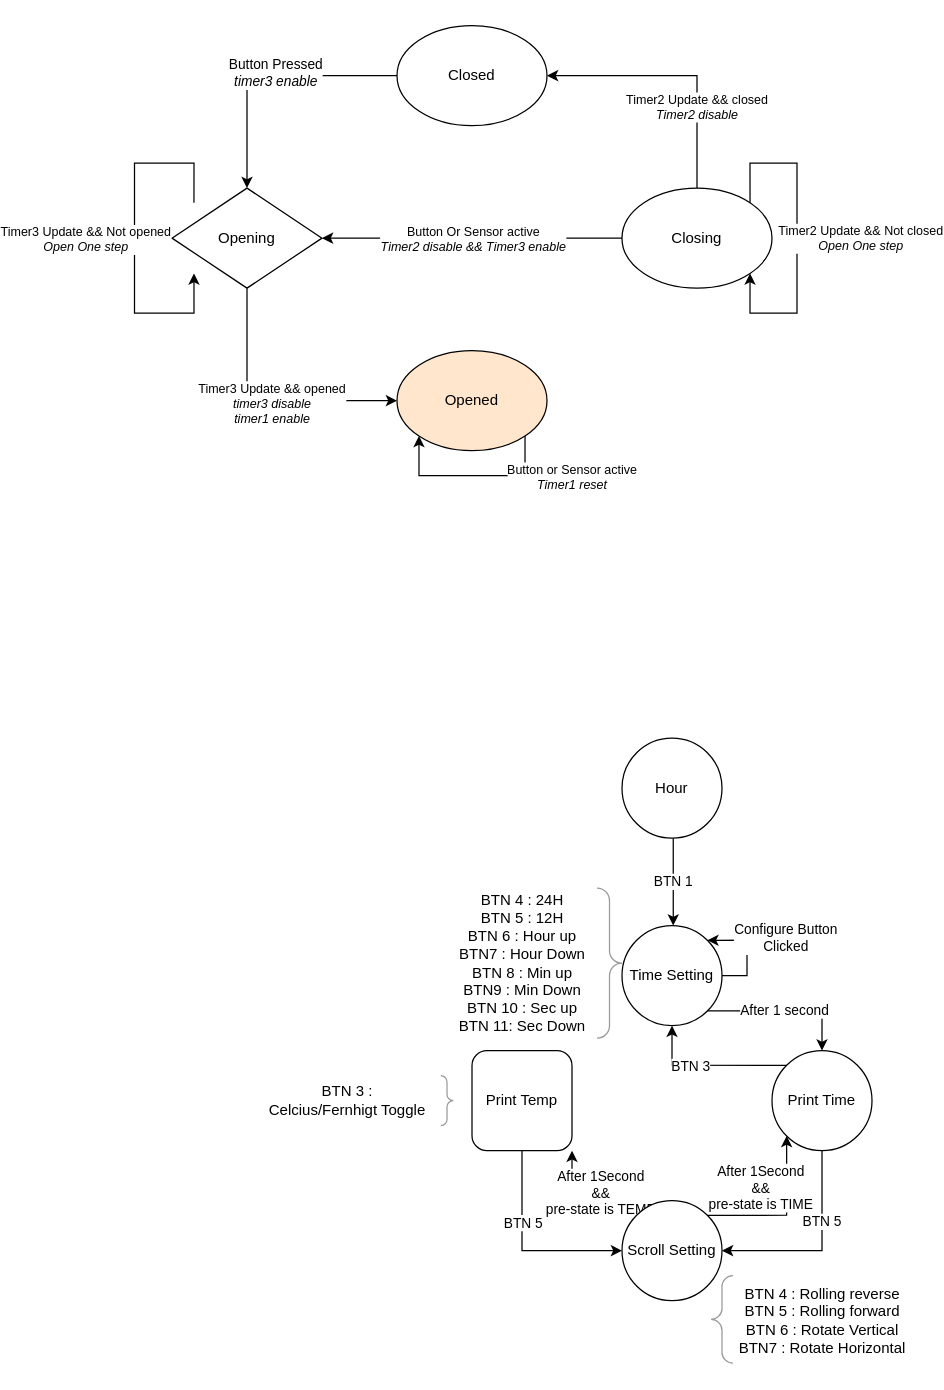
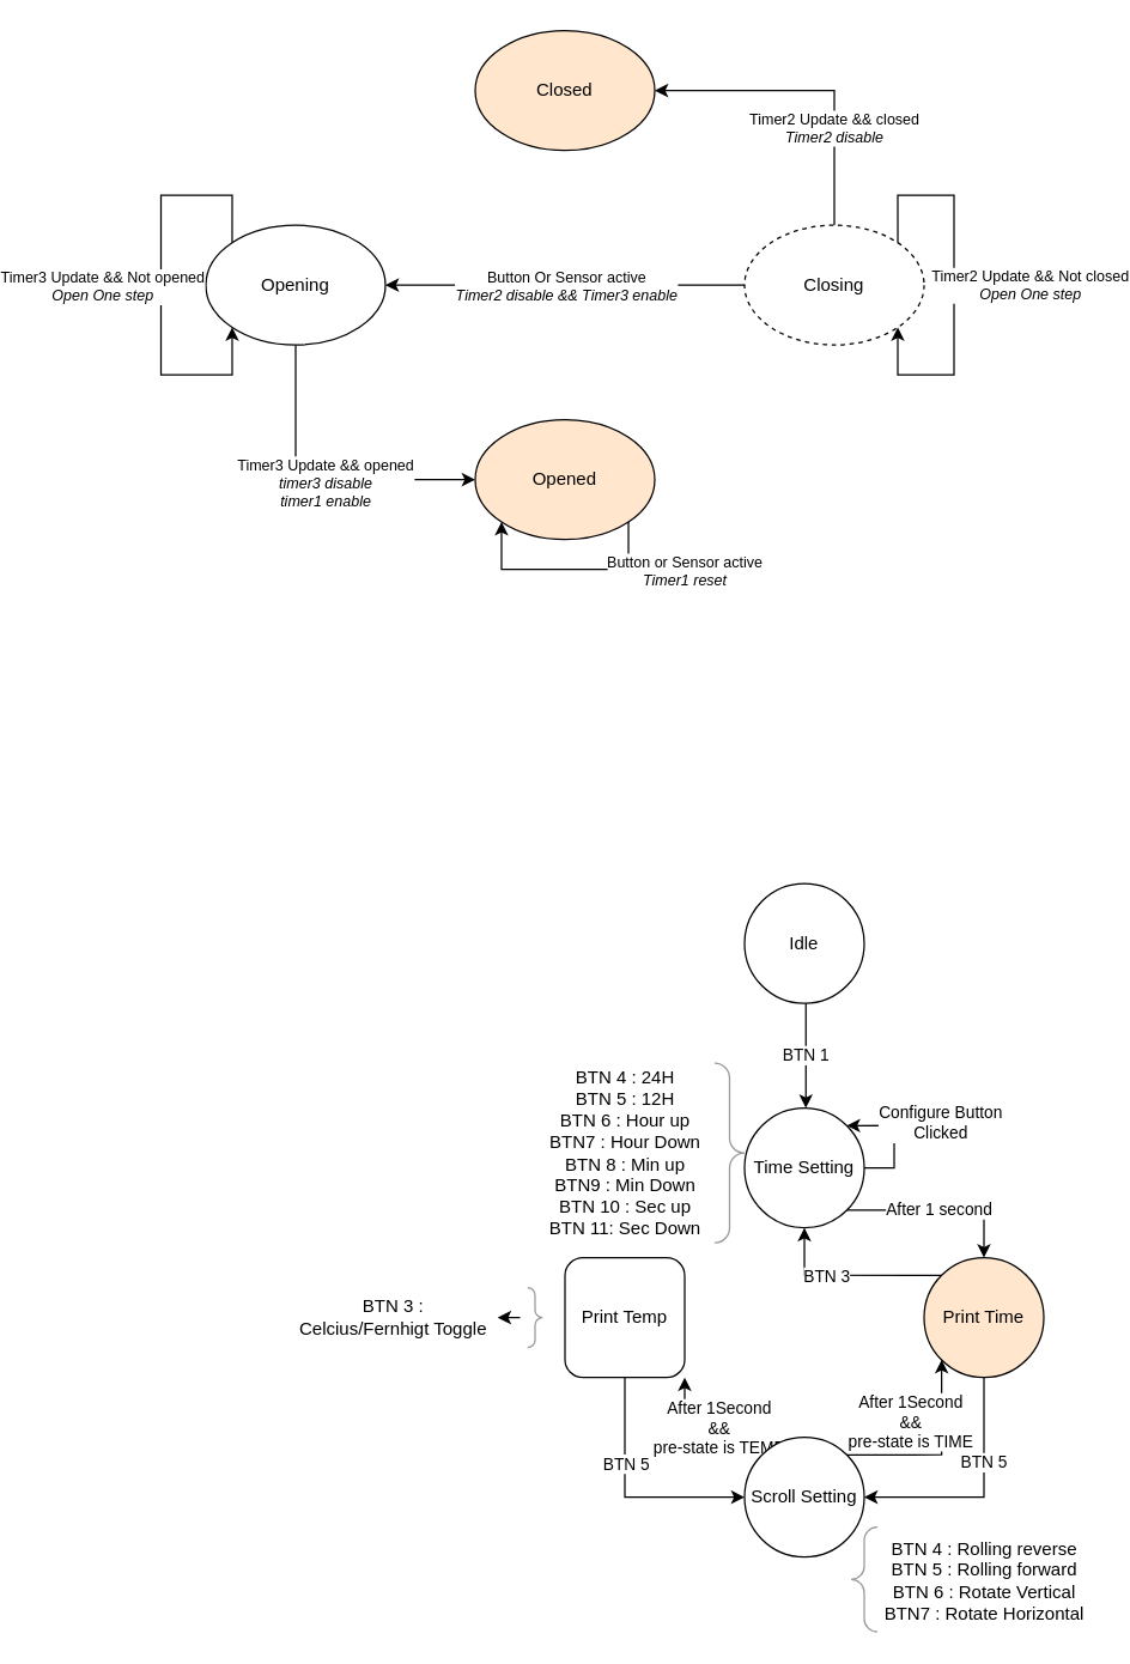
  <mxCell id="0" />
  <mxCell id="1" parent="0" />
  <mxCell id="2" value="" style="group" parent="1" vertex="1" connectable="0"><mxGeometry x="20" y="20" width="510" height="360" as="geometry" /></mxCell>
- <mxCell id="3" value="Closed" style="ellipse;whiteSpace=wrap;html=1;" parent="2" vertex="1"><mxGeometry x="210" width="120" height="80" as="geometry" /></mxCell>
+ <mxCell id="3" value="Closed" style="ellipse;whiteSpace=wrap;html=1;fillColor=#ffe6cc;" parent="2" vertex="1"><mxGeometry x="210" width="120" height="80" as="geometry" /></mxCell>
  <mxCell id="4" style="edgeStyle=orthogonalEdgeStyle;rounded=0;orthogonalLoop=1;jettySize=auto;html=1;exitX=0.5;exitY=0;exitDx=0;exitDy=0;entryX=1;entryY=0.5;entryDx=0;entryDy=0;fontSize=10;" parent="2" source="6" target="3" edge="1"><mxGeometry relative="1" as="geometry" /></mxCell>
  <mxCell id="5" value="Timer2&amp;nbsp;Update &amp;amp;&amp;amp; closed&lt;br&gt;&lt;i&gt;Timer2 disable&lt;/i&gt;" style="edgeLabel;html=1;align=center;verticalAlign=middle;resizable=0;points=[];fontSize=10;" parent="4" vertex="1" connectable="0"><mxGeometry x="-0.368" y="1" relative="1" as="geometry"><mxPoint as="offset" /></mxGeometry></mxCell>
- <mxCell id="6" value="Closing" style="ellipse;whiteSpace=wrap;html=1;" parent="2" vertex="1"><mxGeometry x="390" y="130" width="120" height="80" as="geometry" /></mxCell>
+ <mxCell id="6" value="Closing" style="ellipse;whiteSpace=wrap;html=1;dashed=1;" parent="2" vertex="1"><mxGeometry x="390" y="130" width="120" height="80" as="geometry" /></mxCell>
  <mxCell id="7" value="Opened" style="ellipse;whiteSpace=wrap;html=1;fillColor=#ffe6cc;" parent="2" vertex="1"><mxGeometry x="210" y="260" width="120" height="80" as="geometry" /></mxCell>
  <mxCell id="8" style="edgeStyle=orthogonalEdgeStyle;rounded=0;orthogonalLoop=1;jettySize=auto;html=1;entryX=0;entryY=0.5;entryDx=0;entryDy=0;fontSize=10;exitX=0.5;exitY=1;exitDx=0;exitDy=0;" parent="2" source="10" target="7" edge="1"><mxGeometry relative="1" as="geometry" /></mxCell>
  <mxCell id="9" value="Timer3 Update &amp;amp;&amp;amp; opened&lt;br&gt;&lt;i&gt;timer3 disable&lt;br&gt;timer1 enable&lt;br&gt;&lt;/i&gt;" style="edgeLabel;html=1;align=center;verticalAlign=middle;resizable=0;points=[];fontSize=10;" parent="8" vertex="1" connectable="0"><mxGeometry x="0.036" y="-1" relative="1" as="geometry"><mxPoint as="offset" /></mxGeometry></mxCell>
- <mxCell id="10" value="Opening" style="rhombus;whiteSpace=wrap;html=1;" parent="2" vertex="1"><mxGeometry x="30" y="130" width="120" height="80" as="geometry" /></mxCell>
+ <mxCell id="10" value="Opening" style="ellipse;whiteSpace=wrap;html=1;" parent="2" vertex="1"><mxGeometry x="30" y="130" width="120" height="80" as="geometry" /></mxCell>
  <mxCell id="11" style="edgeStyle=orthogonalEdgeStyle;rounded=0;orthogonalLoop=1;jettySize=auto;html=1;exitX=0;exitY=0;exitDx=0;exitDy=0;entryX=0;entryY=1;entryDx=0;entryDy=0;" parent="2" edge="1"><mxGeometry relative="1" as="geometry"><mxPoint x="47.574" y="141.686" as="sourcePoint" /><mxPoint x="47.574" y="198.254" as="targetPoint" /><Array as="points"><mxPoint x="48" y="109.97" /><mxPoint y="109.97" /><mxPoint y="229.97" /><mxPoint x="48" y="229.97" /></Array></mxGeometry></mxCell>
  <mxCell id="12" value="Timer3 Update &amp;amp;&amp;amp; Not opened&lt;br style=&quot;font-size: 10px;&quot;&gt;&lt;i style=&quot;font-size: 10px;&quot;&gt;Open One step&lt;/i&gt;" style="edgeLabel;html=1;align=center;verticalAlign=middle;resizable=0;points=[];fontSize=10;" parent="11" vertex="1" connectable="0"><mxGeometry x="-0.364" y="2" relative="1" as="geometry"><mxPoint x="-42" y="51" as="offset" /></mxGeometry></mxCell>
- <mxCell id="13" style="edgeStyle=orthogonalEdgeStyle;rounded=0;orthogonalLoop=1;jettySize=auto;html=1;" parent="2" source="3" target="10" edge="1"><mxGeometry relative="1" as="geometry" /></mxCell>
- <mxCell id="14" value="Button Pressed&lt;br&gt;&lt;i&gt;timer3 enable&lt;/i&gt;" style="edgeLabel;html=1;align=center;verticalAlign=middle;resizable=0;points=[];" parent="13" vertex="1" connectable="0"><mxGeometry x="-0.067" y="-3" relative="1" as="geometry"><mxPoint as="offset" /></mxGeometry></mxCell>
  <mxCell id="15" style="edgeStyle=orthogonalEdgeStyle;rounded=0;orthogonalLoop=1;jettySize=auto;html=1;exitX=1;exitY=0;exitDx=0;exitDy=0;entryX=1;entryY=1;entryDx=0;entryDy=0;" parent="2" source="6" target="6" edge="1"><mxGeometry relative="1" as="geometry"><mxPoint x="520.005" y="160" as="sourcePoint" /><mxPoint x="520.005" y="180" as="targetPoint" /></mxGeometry></mxCell>
  <mxCell id="16" value="Timer2 Update &amp;amp;&amp;amp; Not closed&lt;br style=&quot;font-size: 10px;&quot;&gt;&lt;i style=&quot;font-size: 10px;&quot;&gt;Open One step&lt;/i&gt;" style="edgeLabel;html=1;align=center;verticalAlign=middle;resizable=0;points=[];fontSize=10;" parent="15" vertex="1" connectable="0"><mxGeometry x="-0.364" y="2" relative="1" as="geometry"><mxPoint x="48" y="47" as="offset" /></mxGeometry></mxCell>
  <mxCell id="17" style="edgeStyle=orthogonalEdgeStyle;rounded=0;orthogonalLoop=1;jettySize=auto;html=1;entryX=1;entryY=0.5;entryDx=0;entryDy=0;fontSize=10;" parent="2" source="6" target="10" edge="1"><mxGeometry relative="1" as="geometry" /></mxCell>
  <mxCell id="18" value="Button Or Sensor active&lt;br&gt;&lt;i&gt;Timer2 disable &amp;amp;&amp;amp; Timer3 enable&lt;/i&gt;" style="edgeLabel;html=1;align=center;verticalAlign=middle;resizable=0;points=[];fontSize=10;" parent="17" vertex="1" connectable="0"><mxGeometry x="0.152" relative="1" as="geometry"><mxPoint x="18" as="offset" /></mxGeometry></mxCell>
  <mxCell id="19" style="edgeStyle=orthogonalEdgeStyle;rounded=0;orthogonalLoop=1;jettySize=auto;html=1;exitX=1;exitY=1;exitDx=0;exitDy=0;entryX=0;entryY=1;entryDx=0;entryDy=0;fontSize=10;" parent="2" source="7" target="7" edge="1"><mxGeometry relative="1" as="geometry"><Array as="points"><mxPoint x="312" y="360" /><mxPoint x="228" y="360" /></Array></mxGeometry></mxCell>
  <mxCell id="20" value="Button or Sensor active&lt;br&gt;&lt;i&gt;Timer1 reset&lt;/i&gt;" style="edgeLabel;html=1;align=center;verticalAlign=middle;resizable=0;points=[];fontSize=10;" parent="19" vertex="1" connectable="0"><mxGeometry x="-0.086" relative="1" as="geometry"><mxPoint x="73" as="offset" /></mxGeometry></mxCell>
  <mxCell id="21" value="BTN 1" style="edgeStyle=orthogonalEdgeStyle;rounded=0;orthogonalLoop=1;jettySize=auto;html=1;" parent="1" edge="1"><mxGeometry relative="1" as="geometry"><mxPoint x="451" y="670" as="sourcePoint" /><mxPoint x="451" y="740" as="targetPoint" /></mxGeometry></mxCell>
- <mxCell id="22" value="Hour" style="ellipse;whiteSpace=wrap;html=1;" parent="1" vertex="1"><mxGeometry x="410" y="590" width="80" height="80" as="geometry" /></mxCell>
+ <mxCell id="22" value="Idle" style="ellipse;whiteSpace=wrap;html=1;" parent="1" vertex="1"><mxGeometry x="410" y="590" width="80" height="80" as="geometry" /></mxCell>
  <mxCell id="23" value="After 1 second" style="edgeStyle=orthogonalEdgeStyle;rounded=0;orthogonalLoop=1;jettySize=auto;html=1;exitX=1;exitY=1;exitDx=0;exitDy=0;entryX=0.5;entryY=0;entryDx=0;entryDy=0;" parent="1" source="24" target="29" edge="1"><mxGeometry relative="1" as="geometry" /></mxCell>
  <mxCell id="24" value="Time Setting" style="ellipse;whiteSpace=wrap;html=1;" parent="1" vertex="1"><mxGeometry x="410" y="740" width="80" height="80" as="geometry" /></mxCell>
  <mxCell id="25" style="edgeStyle=orthogonalEdgeStyle;rounded=0;orthogonalLoop=1;jettySize=auto;html=1;exitX=0;exitY=0;exitDx=0;exitDy=0;entryX=0.5;entryY=1;entryDx=0;entryDy=0;" parent="1" source="29" target="24" edge="1"><mxGeometry relative="1" as="geometry" /></mxCell>
  <mxCell id="26" value="BTN 3" style="edgeLabel;html=1;align=center;verticalAlign=middle;resizable=0;points=[];" parent="25" vertex="1" connectable="0"><mxGeometry x="0.255" y="1" relative="1" as="geometry"><mxPoint as="offset" /></mxGeometry></mxCell>
  <mxCell id="27" style="edgeStyle=orthogonalEdgeStyle;rounded=0;orthogonalLoop=1;jettySize=auto;html=1;exitX=0.5;exitY=1;exitDx=0;exitDy=0;entryX=1;entryY=0.5;entryDx=0;entryDy=0;" parent="1" source="29" target="37" edge="1"><mxGeometry relative="1" as="geometry" /></mxCell>
  <mxCell id="28" value="BTN 5" style="edgeLabel;html=1;align=center;verticalAlign=middle;resizable=0;points=[];" parent="27" vertex="1" connectable="0"><mxGeometry x="-0.298" y="-1" relative="1" as="geometry"><mxPoint as="offset" /></mxGeometry></mxCell>
- <mxCell id="29" value="Print Time" style="ellipse;whiteSpace=wrap;html=1;" parent="1" vertex="1"><mxGeometry x="530" y="840" width="80" height="80" as="geometry" /></mxCell>
+ <mxCell id="29" value="Print Time" style="ellipse;whiteSpace=wrap;html=1;fillColor=#ffe6cc;" parent="1" vertex="1"><mxGeometry x="530" y="840" width="80" height="80" as="geometry" /></mxCell>
  <mxCell id="30" style="edgeStyle=orthogonalEdgeStyle;rounded=0;orthogonalLoop=1;jettySize=auto;html=1;exitX=0.5;exitY=1;exitDx=0;exitDy=0;entryX=0;entryY=0.5;entryDx=0;entryDy=0;" parent="1" source="32" target="37" edge="1"><mxGeometry relative="1" as="geometry" /></mxCell>
  <mxCell id="31" value="BTN 5" style="edgeLabel;html=1;align=center;verticalAlign=middle;resizable=0;points=[];" parent="30" vertex="1" connectable="0"><mxGeometry x="-0.289" relative="1" as="geometry"><mxPoint as="offset" /></mxGeometry></mxCell>
  <mxCell id="32" value="Print Temp" style="whiteSpace=wrap;html=1;rounded=1;" parent="1" vertex="1"><mxGeometry x="290" y="840" width="80" height="80" as="geometry" /></mxCell>
  <mxCell id="33" style="edgeStyle=orthogonalEdgeStyle;rounded=0;orthogonalLoop=1;jettySize=auto;html=1;exitX=1;exitY=0;exitDx=0;exitDy=0;entryX=0;entryY=1;entryDx=0;entryDy=0;" parent="1" source="37" target="29" edge="1"><mxGeometry relative="1" as="geometry" /></mxCell>
  <mxCell id="34" value="After 1Second&lt;br&gt;&amp;amp;&amp;amp;&lt;br&gt;pre-state is TIME" style="edgeLabel;html=1;align=center;verticalAlign=middle;resizable=0;points=[];" parent="33" vertex="1" connectable="0"><mxGeometry x="-0.231" y="2" relative="1" as="geometry"><mxPoint x="-7" y="-20" as="offset" /></mxGeometry></mxCell>
  <mxCell id="35" style="edgeStyle=orthogonalEdgeStyle;rounded=0;orthogonalLoop=1;jettySize=auto;html=1;exitX=0;exitY=0;exitDx=0;exitDy=0;entryX=1;entryY=1;entryDx=0;entryDy=0;" parent="1" source="37" target="32" edge="1"><mxGeometry relative="1" as="geometry" /></mxCell>
  <mxCell id="36" value="After 1Second&lt;br&gt;&amp;amp;&amp;amp;&lt;br&gt;pre-state is TEMP" style="edgeLabel;html=1;align=center;verticalAlign=middle;resizable=0;points=[];" parent="35" vertex="1" connectable="0"><mxGeometry x="0.31" relative="1" as="geometry"><mxPoint x="22" y="-2" as="offset" /></mxGeometry></mxCell>
  <mxCell id="37" value="Scroll Setting" style="ellipse;whiteSpace=wrap;html=1;" parent="1" vertex="1"><mxGeometry x="410" y="960" width="80" height="80" as="geometry" /></mxCell>
  <mxCell id="38" style="edgeStyle=orthogonalEdgeStyle;rounded=0;orthogonalLoop=1;jettySize=auto;html=1;exitX=1;exitY=0.5;exitDx=0;exitDy=0;entryX=1;entryY=0;entryDx=0;entryDy=0;" parent="1" source="24" target="24" edge="1"><mxGeometry relative="1" as="geometry"><Array as="points"><mxPoint x="510" y="780" /><mxPoint x="510" y="752" /></Array></mxGeometry></mxCell>
  <mxCell id="39" value="Configure Button&lt;br&gt;Clicked" style="edgeLabel;html=1;align=center;verticalAlign=middle;resizable=0;points=[];" parent="38" vertex="1" connectable="0"><mxGeometry x="0.281" y="2" relative="1" as="geometry"><mxPoint x="33" y="-4" as="offset" /></mxGeometry></mxCell>
  <mxCell id="40" value="" style="labelPosition=right;align=left;strokeWidth=1;shape=mxgraph.mockup.markup.curlyBrace;html=1;shadow=0;dashed=0;strokeColor=#999999;direction=north;" vertex="1" parent="1"><mxGeometry x="480" y="1020" width="20" height="70" as="geometry" /></mxCell>
  <mxCell id="41" value="" style="labelPosition=right;align=left;strokeWidth=1;shape=mxgraph.mockup.markup.curlyBrace;html=1;shadow=0;dashed=0;strokeColor=#999999;direction=north;rotation=-180;" vertex="1" parent="1"><mxGeometry x="390" y="710" width="20" height="120" as="geometry" /></mxCell>
  <mxCell id="42" value="BTN 4 : Rolling reverse&lt;br&gt;BTN 5 : Rolling forward&lt;br&gt;BTN 6 : Rotate Vertical&lt;br&gt;BTN7 : Rotate Horizontal" style="text;html=1;align=center;verticalAlign=middle;resizable=0;points=[];autosize=1;strokeColor=none;fillColor=none;" vertex="1" parent="1"><mxGeometry x="495" y="1026" width="150" height="60" as="geometry" /></mxCell>
  <mxCell id="43" value="BTN 4 : 24H&lt;br&gt;BTN 5 : 12H&lt;br&gt;BTN 6 : Hour up&lt;br&gt;BTN7 : Hour Down&lt;br&gt;BTN 8 : Min up&lt;br&gt;BTN9 : Min Down&lt;br&gt;BTN 10 : Sec up&lt;br&gt;BTN 11: Sec Down" style="text;html=1;align=center;verticalAlign=middle;resizable=0;points=[];autosize=1;strokeColor=none;fillColor=none;" vertex="1" parent="1"><mxGeometry x="270" y="710" width="120" height="120" as="geometry" /></mxCell>
  <mxCell id="44" value="" style="edgeStyle=none;html=1;" edge="1" parent="1" source="45" target="46"><mxGeometry relative="1" as="geometry" /></mxCell>
  <mxCell id="45" value="" style="labelPosition=right;align=left;strokeWidth=1;shape=mxgraph.mockup.markup.curlyBrace;html=1;shadow=0;dashed=0;strokeColor=#999999;direction=north;rotation=-180;" vertex="1" parent="1"><mxGeometry x="260" y="860" width="20" height="40" as="geometry" /></mxCell>
- <mxCell id="46" value="BTN 3 : &lt;br&gt;Celcius/Fernhigt Toggle" style="text;html=1;align=center;verticalAlign=middle;resizable=0;points=[];autosize=1;strokeColor=none;fillColor=none;" vertex="1" parent="1"><mxGeometry x="120" y="865" width="140" height="30" as="geometry" /></mxCell>
+ <mxCell id="46" value="BTN 3 : &lt;br&gt;Celcius/Fernhigt Toggle" style="text;html=1;align=center;verticalAlign=middle;resizable=0;points=[];autosize=1;strokeColor=none;fillColor=none;" vertex="1" parent="1"><mxGeometry x="105" y="865" width="140" height="30" as="geometry" /></mxCell>
